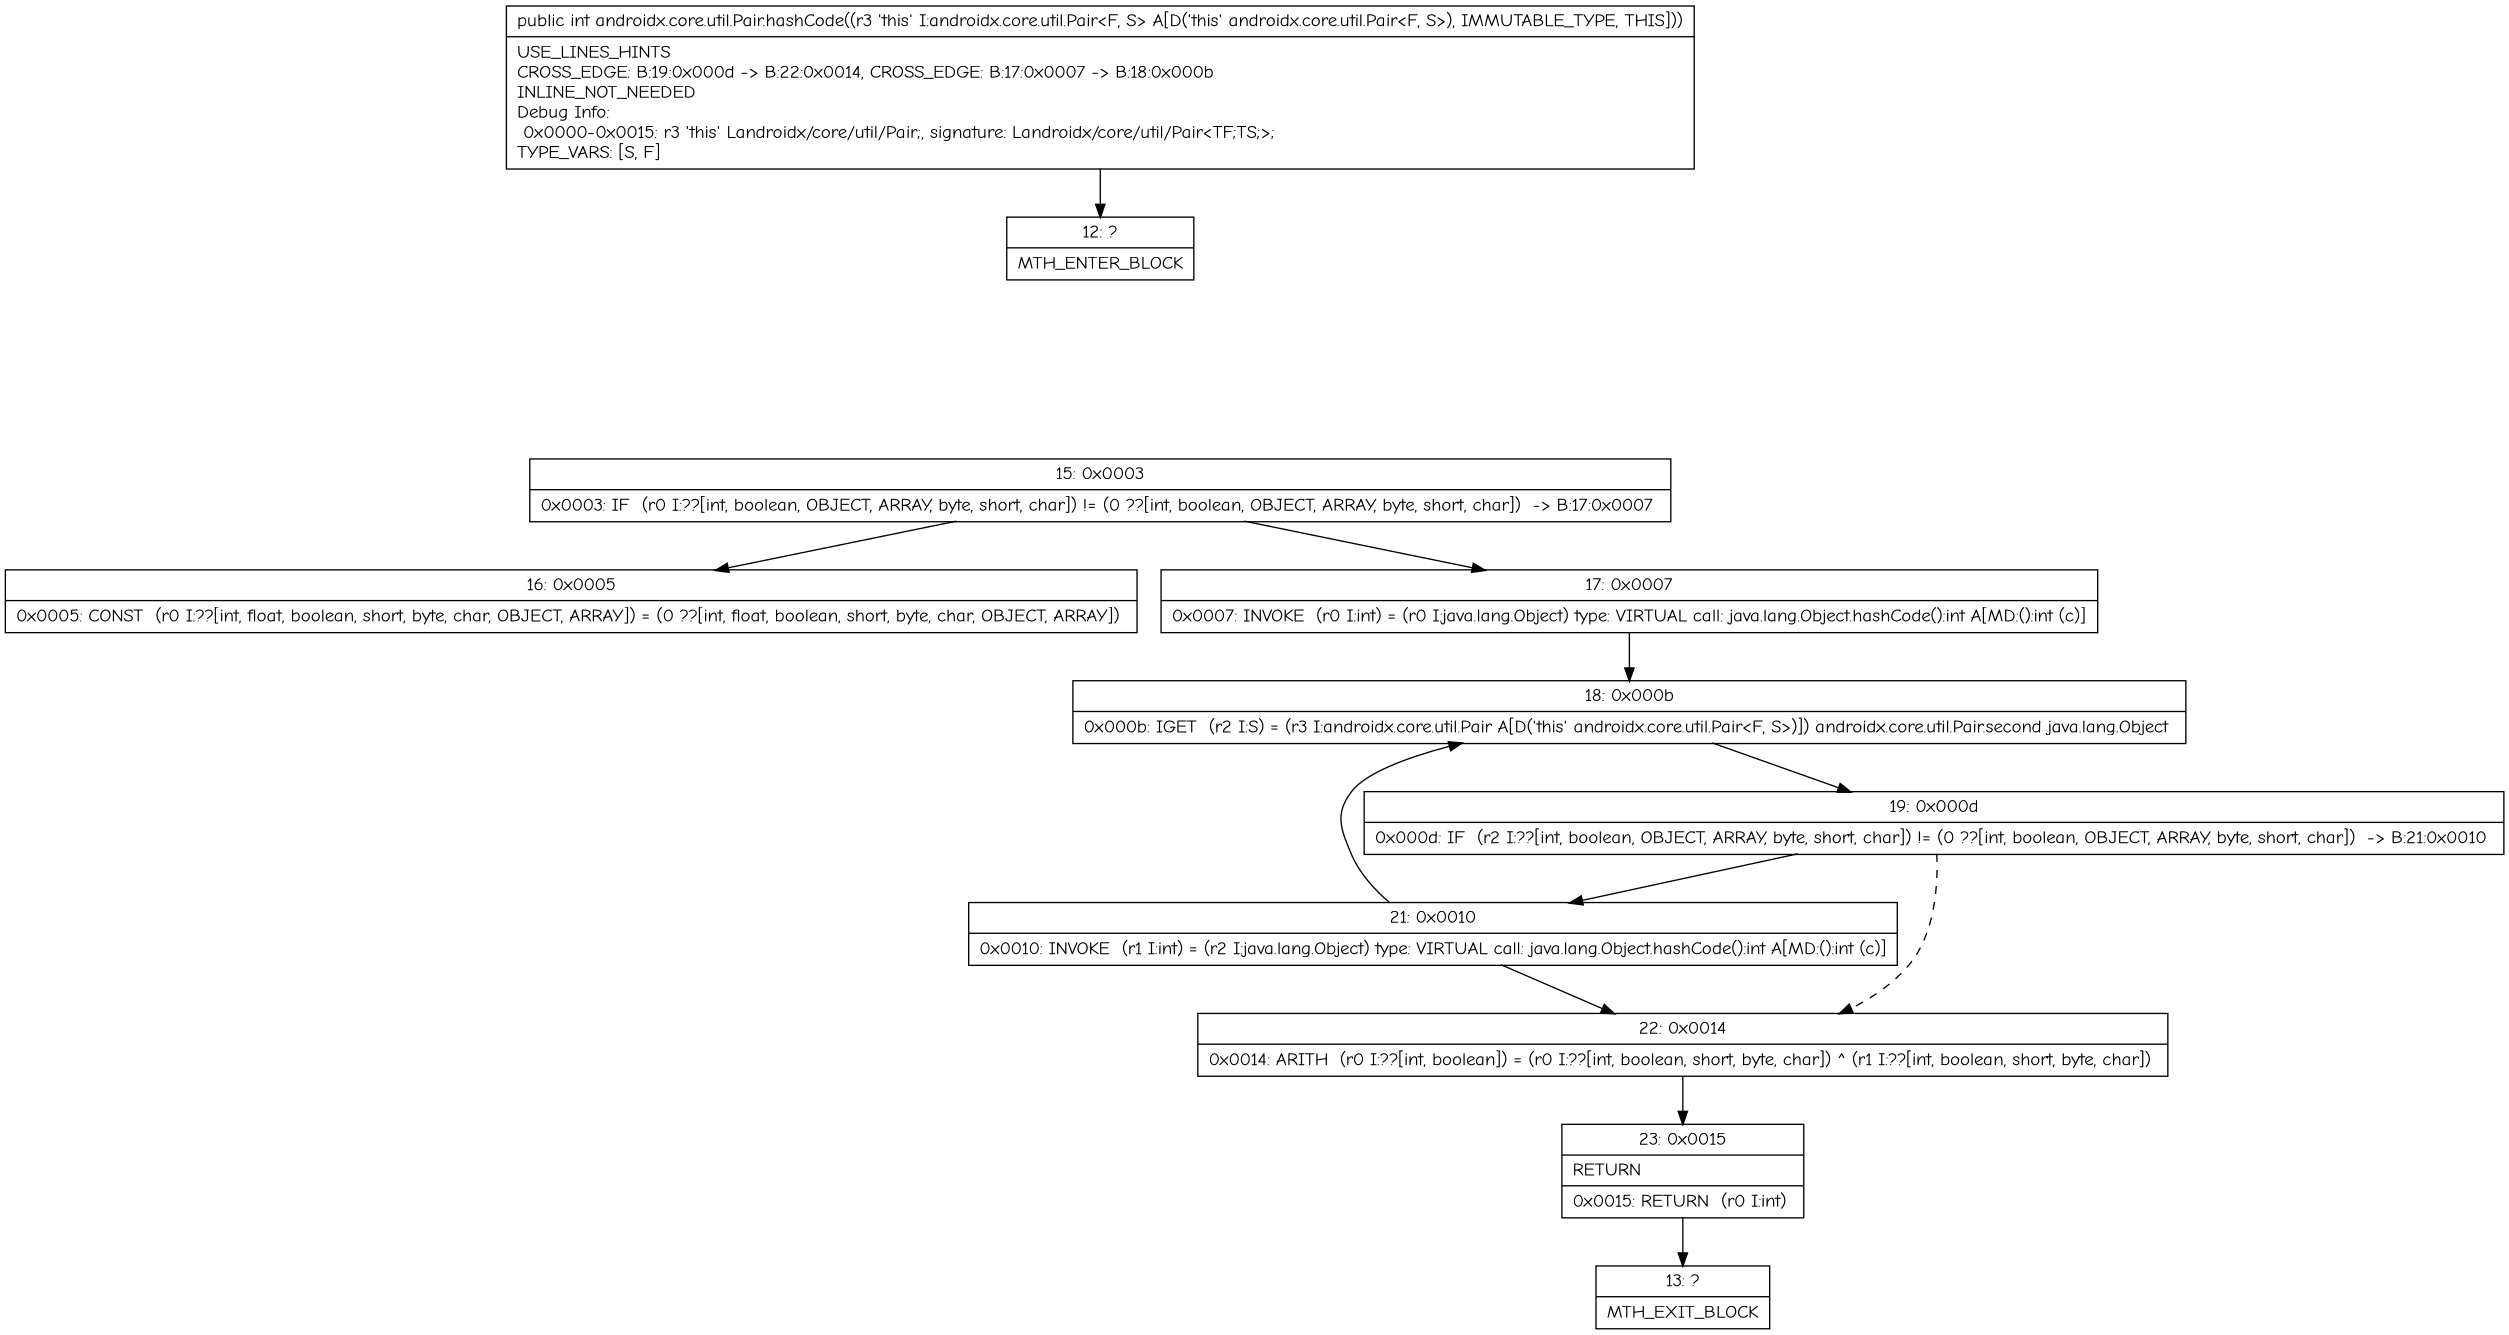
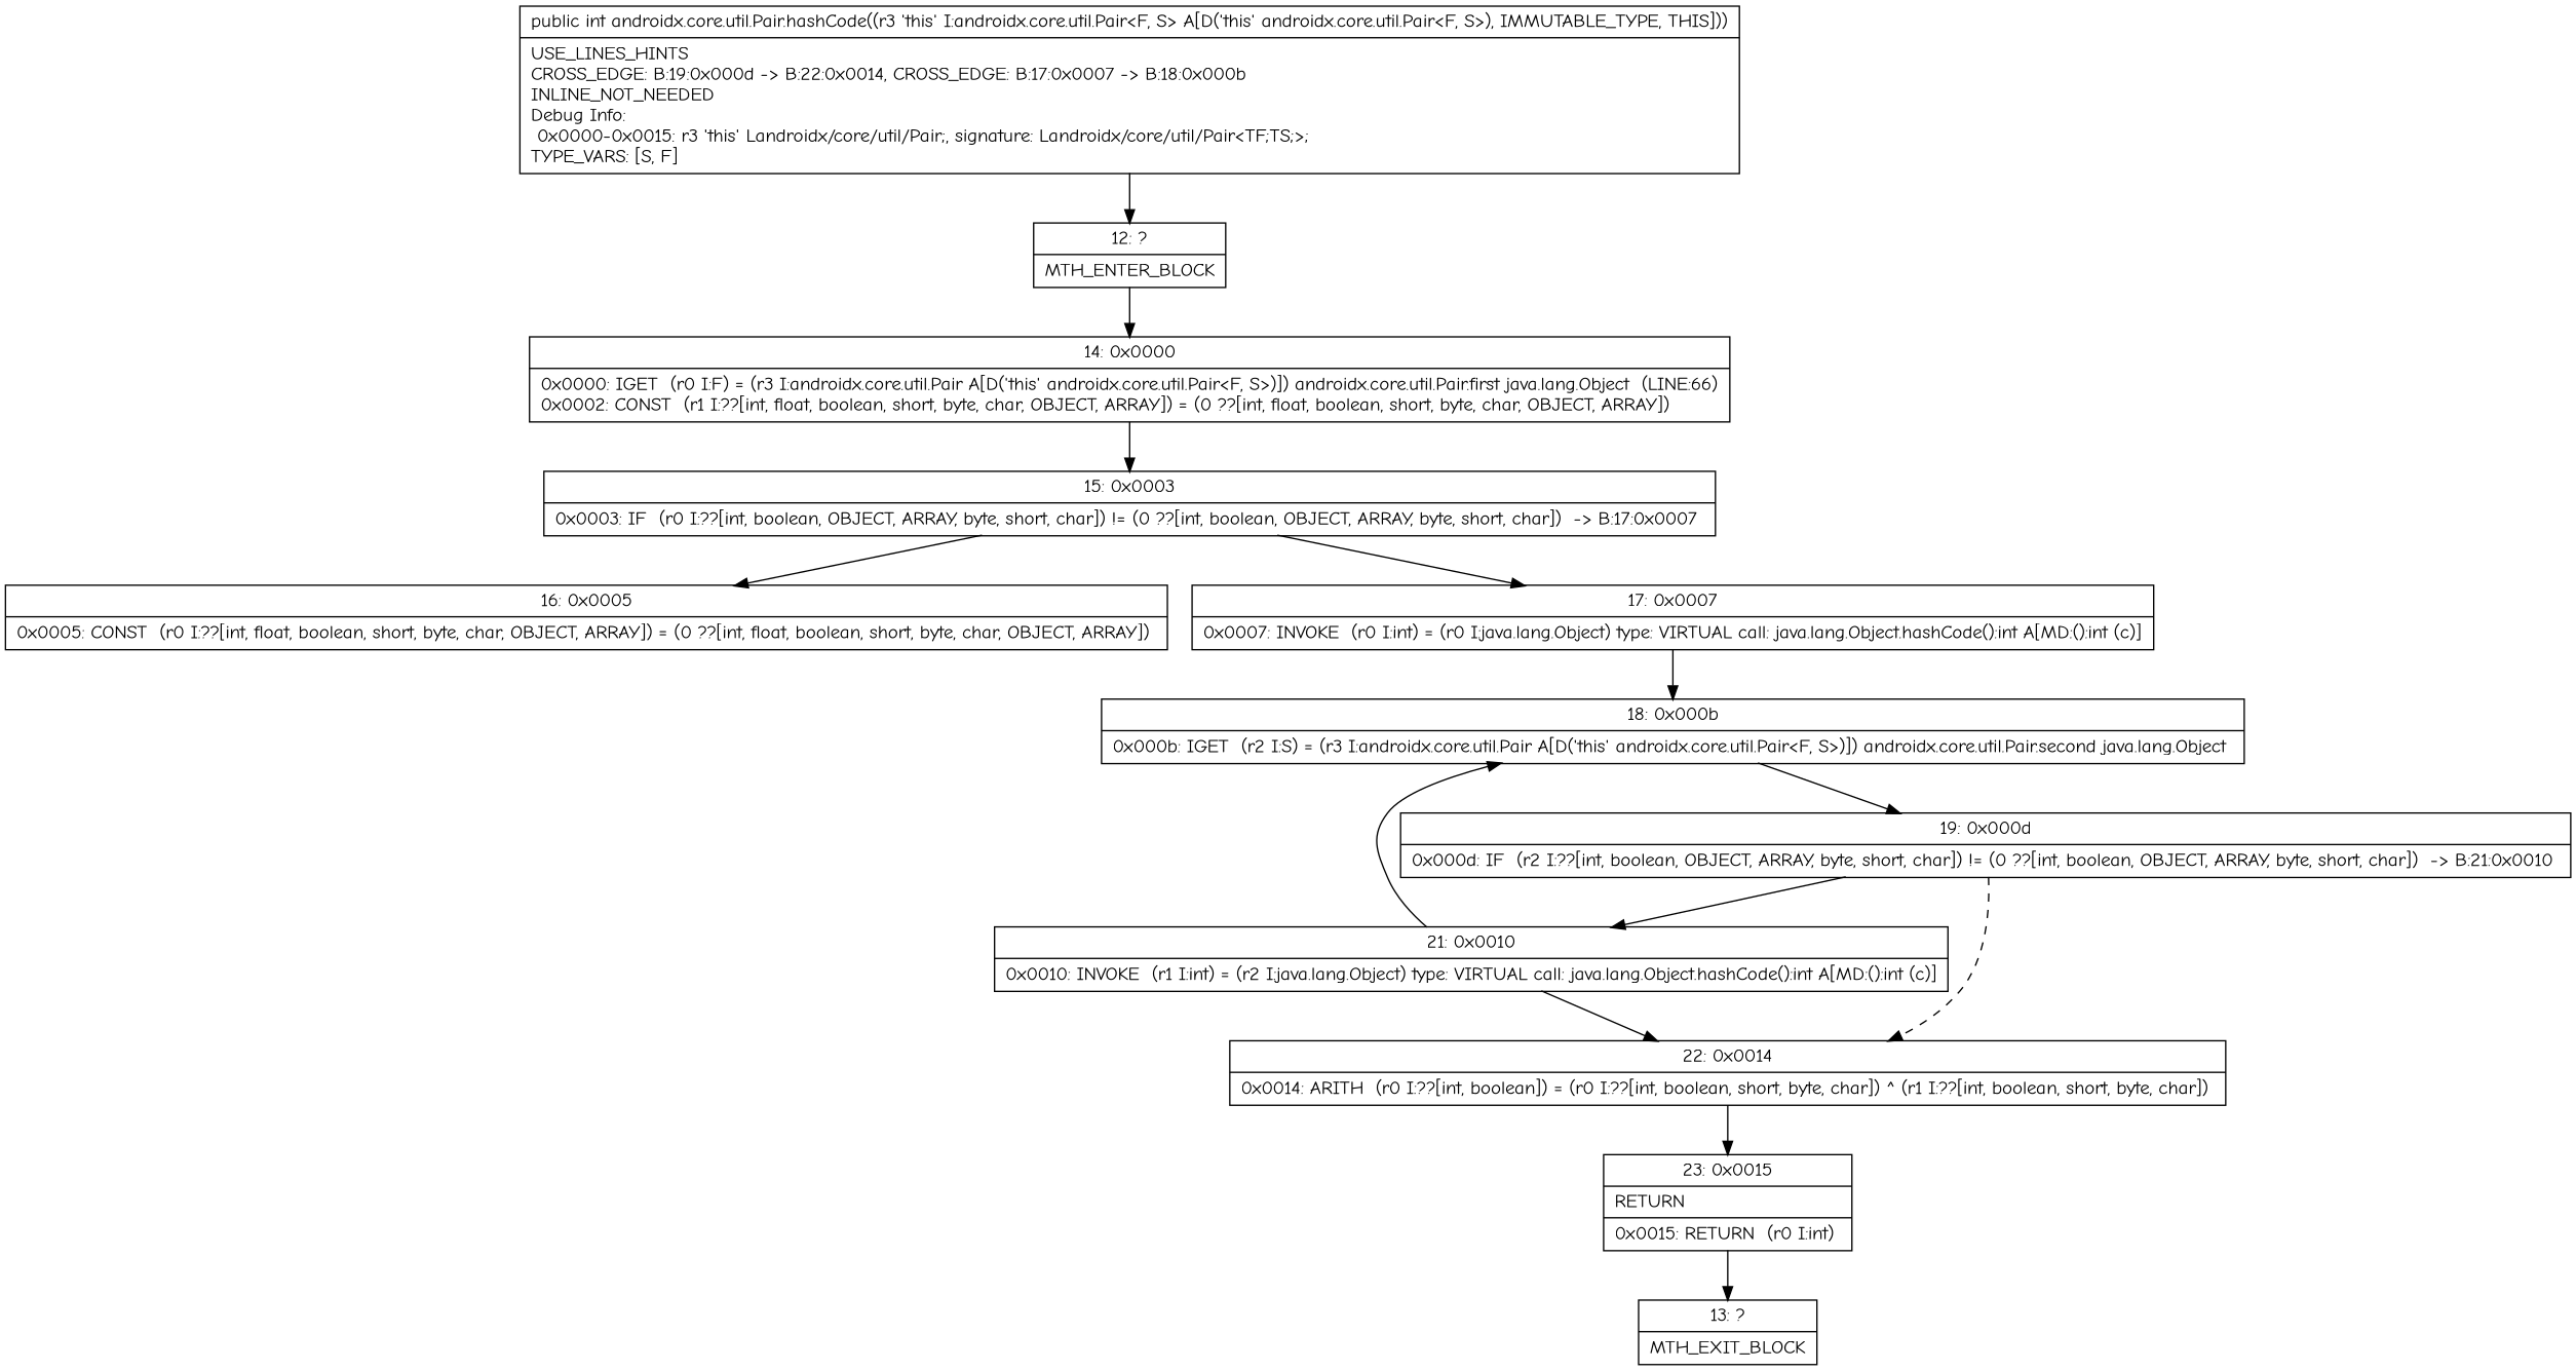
  digraph {
    fontname="Comic Neue"
    node [fontname="Comic Neue" shape=record]
    edge [fontname="Comic Neue"]
    n1 [label="{12\:\ ?|MTH_ENTER_BLOCK\l}"]
+   n2 [label="{14\:\ 0x0000|0x0000: IGET  (r0 I:F) = (r3 I:androidx.core.util.Pair A[D('this' androidx.core.util.Pair\<F, S\>)]) androidx.core.util.Pair.first java.lang.Object  (LINE:66)\l0x0002: CONST  (r1 I:??[int, float, boolean, short, byte, char, OBJECT, ARRAY]) = (0 ??[int, float, boolean, short, byte, char, OBJECT, ARRAY]) \l}"]
    n3 [label="{15\:\ 0x0003|0x0003: IF  (r0 I:??[int, boolean, OBJECT, ARRAY, byte, short, char]) != (0 ??[int, boolean, OBJECT, ARRAY, byte, short, char])  \-\> B:17:0x0007 \l}"]
    n4 [label="{16\:\ 0x0005|0x0005: CONST  (r0 I:??[int, float, boolean, short, byte, char, OBJECT, ARRAY]) = (0 ??[int, float, boolean, short, byte, char, OBJECT, ARRAY]) \l}"]
    n5 [label="{17\:\ 0x0007|0x0007: INVOKE  (r0 I:int) = (r0 I:java.lang.Object) type: VIRTUAL call: java.lang.Object.hashCode():int A[MD:():int (c)]\l}"]
    n6 [label="{18\:\ 0x000b|0x000b: IGET  (r2 I:S) = (r3 I:androidx.core.util.Pair A[D('this' androidx.core.util.Pair\<F, S\>)]) androidx.core.util.Pair.second java.lang.Object \l}"]
    n7 [label="{19\:\ 0x000d|0x000d: IF  (r2 I:??[int, boolean, OBJECT, ARRAY, byte, short, char]) != (0 ??[int, boolean, OBJECT, ARRAY, byte, short, char])  \-\> B:21:0x0010 \l}"]
    n8 [label="{21\:\ 0x0010|0x0010: INVOKE  (r1 I:int) = (r2 I:java.lang.Object) type: VIRTUAL call: java.lang.Object.hashCode():int A[MD:():int (c)]\l}"]
    n9 [label="{22\:\ 0x0014|0x0014: ARITH  (r0 I:??[int, boolean]) = (r0 I:??[int, boolean, short, byte, char]) ^ (r1 I:??[int, boolean, short, byte, char]) \l}"]
    n10 [label="{23\:\ 0x0015|RETURN\l|0x0015: RETURN  (r0 I:int) \l}"]
    n11 [label="{13\:\ ?|MTH_EXIT_BLOCK\l}"]
    n12 [label="{public int androidx.core.util.Pair.hashCode((r3 'this' I:androidx.core.util.Pair\<F, S\> A[D('this' androidx.core.util.Pair\<F, S\>), IMMUTABLE_TYPE, THIS]))  | USE_LINES_HINTS\lCROSS_EDGE: B:19:0x000d \-\> B:22:0x0014, CROSS_EDGE: B:17:0x0007 \-\> B:18:0x000b\lINLINE_NOT_NEEDED\lDebug Info:\l  0x0000\-0x0015: r3 'this' Landroidx\/core\/util\/Pair;, signature: Landroidx\/core\/util\/Pair\<TF;TS;\>;\lTYPE_VARS: [S, F]\l}"]
+   n1 -> n2
+   n2 -> n3
    n3 -> n4 [style=solid]
    n3 -> n5
    n5 -> n6
    n6 -> n7
    n7 -> n8
    n7 -> n9 [style=dashed]
    n8 -> n6
    n8 -> n9
    n9 -> n10
    n10 -> n11
    n12 -> n1
  }
